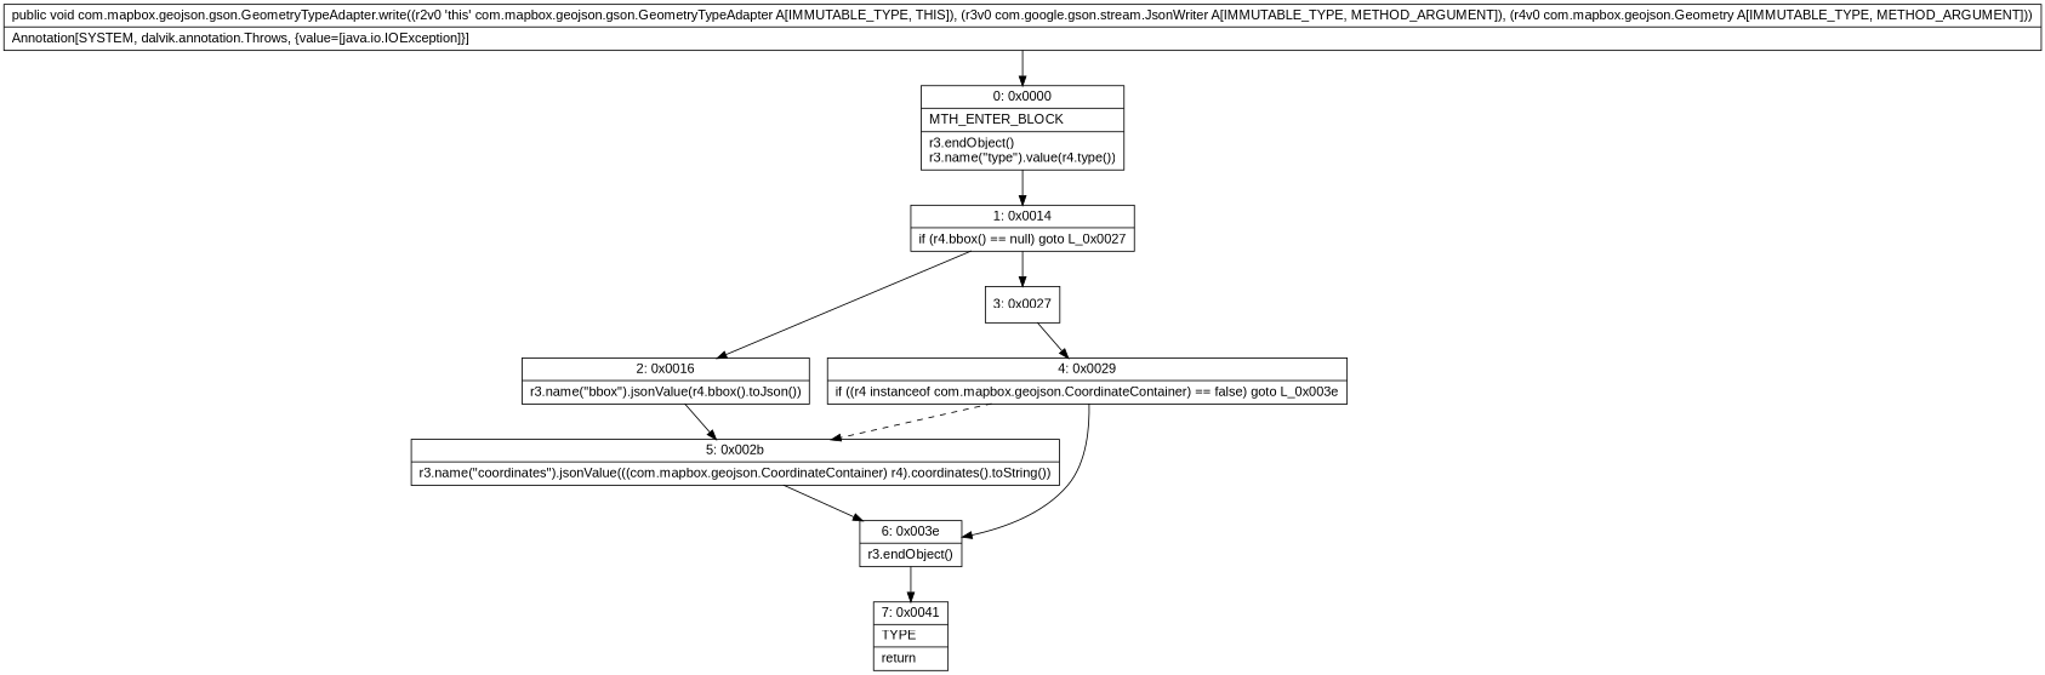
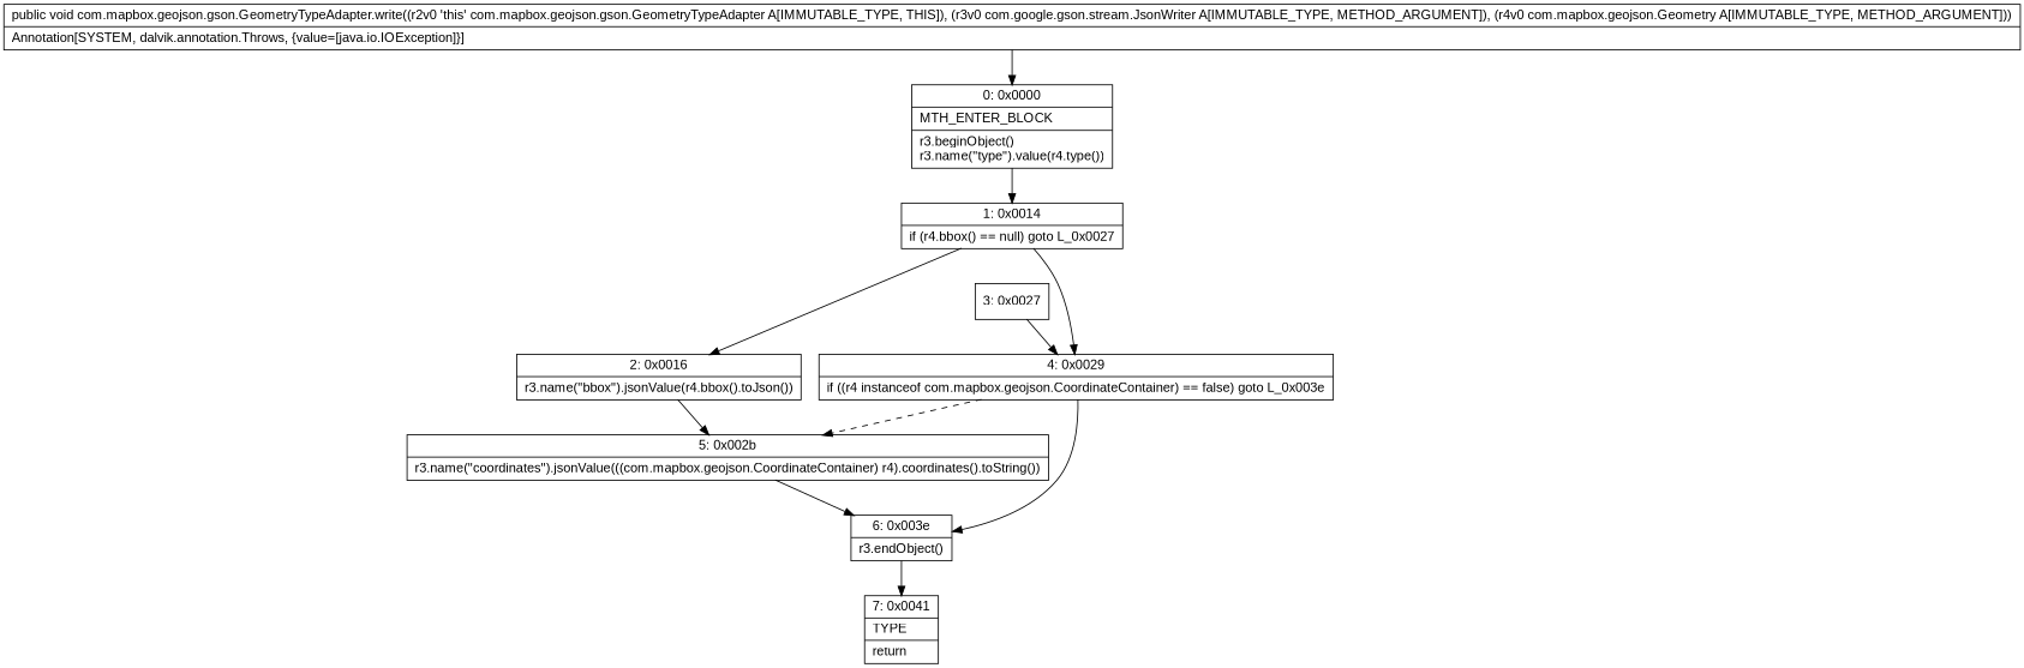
  digraph {
    fontname="Liberation Sans"
    node [fontname="Liberation Sans" shape=record]
    edge [fontname="Liberation Sans"]
-   n1 [label="{0\:\ 0x0000|MTH_ENTER_BLOCK\l|r3.endObject()\lr3.name(\"type\").value(r4.type())\l}"]
+   n1 [label="{0\:\ 0x0000|MTH_ENTER_BLOCK\l|r3.beginObject()\lr3.name(\"type\").value(r4.type())\l}"]
    n2 [label="{1\:\ 0x0014|if (r4.bbox() == null) goto L_0x0027\l}"]
    n3 [label="{2\:\ 0x0016|r3.name(\"bbox\").jsonValue(r4.bbox().toJson())\l}"]
    n4 [label="{3\:\ 0x0027}"]
    n5 [label="{5\:\ 0x002b|r3.name(\"coordinates\").jsonValue(((com.mapbox.geojson.CoordinateContainer) r4).coordinates().toString())\l}"]
    n6 [label="{4\:\ 0x0029|if ((r4 instanceof com.mapbox.geojson.CoordinateContainer) == false) goto L_0x003e\l}"]
    n7 [label="{6\:\ 0x003e|r3.endObject()\l}"]
    n8 [label="{7\:\ 0x0041|TYPE\l|return\l}"]
    n9 [label="{public void com.mapbox.geojson.gson.GeometryTypeAdapter.write((r2v0 'this' com.mapbox.geojson.gson.GeometryTypeAdapter A[IMMUTABLE_TYPE, THIS]), (r3v0 com.google.gson.stream.JsonWriter A[IMMUTABLE_TYPE, METHOD_ARGUMENT]), (r4v0 com.mapbox.geojson.Geometry A[IMMUTABLE_TYPE, METHOD_ARGUMENT]))  | Annotation[SYSTEM, dalvik.annotation.Throws, \{value=[java.io.IOException]\}]\l}"]
    n1 -> n2
    n2 -> n3 [style=solid]
-   n2 -> n4
+   n2 -> n6
    n3 -> n5
    n4 -> n6
    n5 -> n7
    n6 -> n5 [style=dashed]
    n6 -> n7
    n7 -> n8
    n9 -> n1
  }
